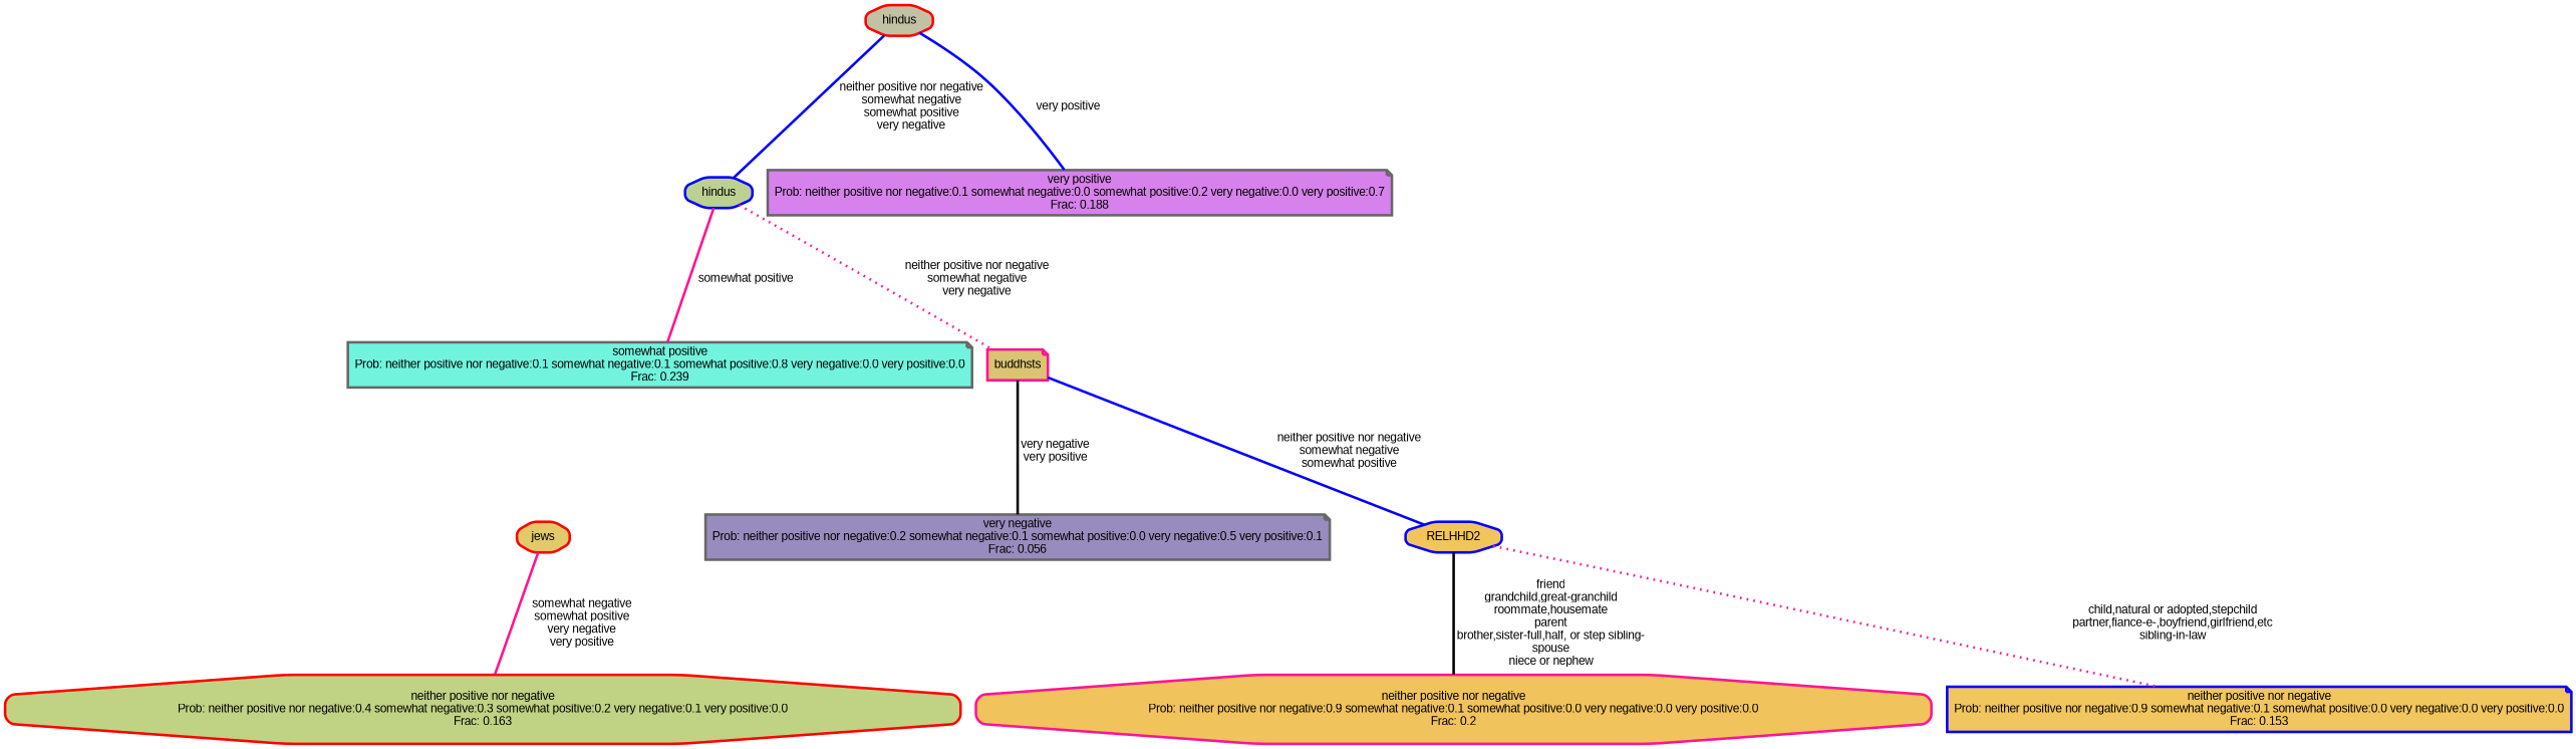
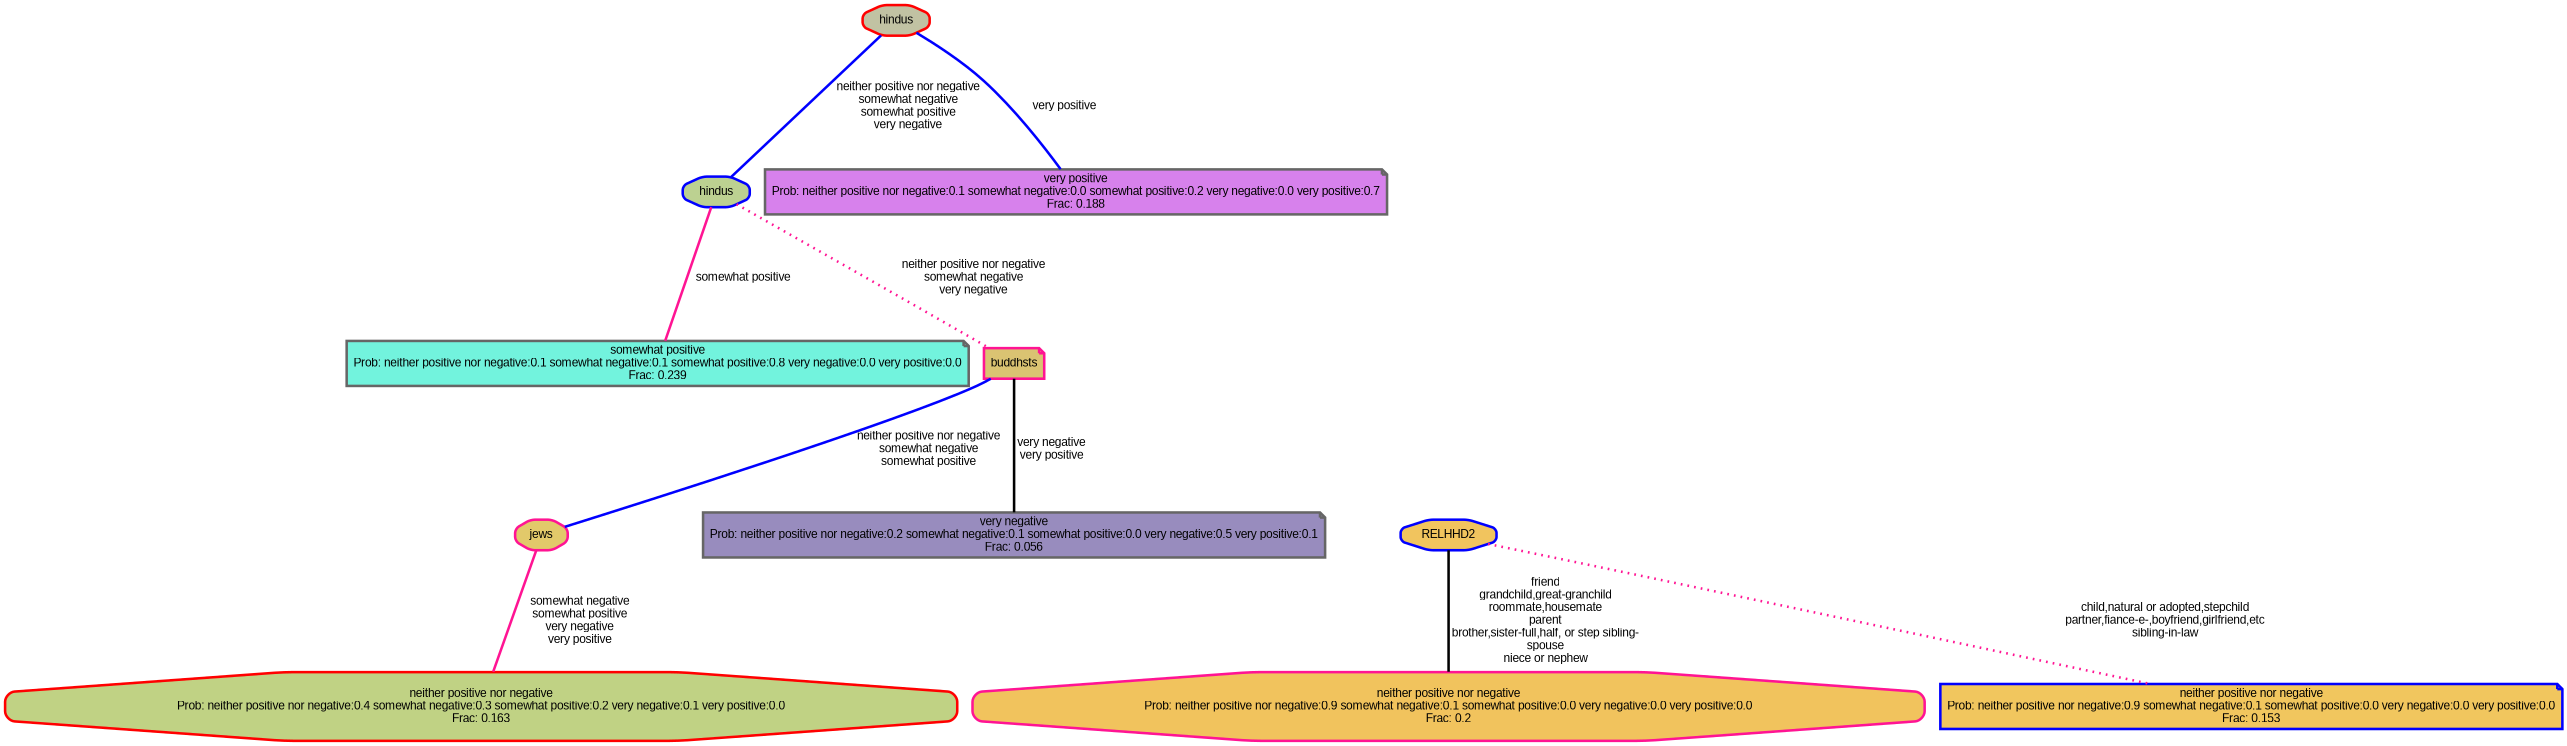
  graph {
    fontname="Liberation Sans"
    ranksep="0 equally"
    splines=straight
    node [color=gray40 fontcolor=black fontname="Liberation Sans" penwidth=3 shape=octagon style="filled, rounded"]
    edge [color=deeppink fontname="Liberation Sans" penwidth=3 style=solid]
    n1 [fillcolor="#72f3dd" label="somewhat positive\nProb: neither positive nor negative:0.1 somewhat negative:0.1 somewhat positive:0.8 very negative:0.0 very positive:0.0\nFrac: 0.239" shape=note]
    n2 [color=blue fillcolor="#bcd191" label=hindus]
    n3 [color=deeppink fillcolor="#dac372" label=buddhsts shape=note]
-   n4 [color=red fillcolor="#e2c96a" label=jews]
+   n4 [color=deeppink fillcolor="#e2c96a" label=jews]
    n5 [fillcolor="#988cbe" label="very negative\nProb: neither positive nor negative:0.2 somewhat negative:0.1 somewhat positive:0.0 very negative:0.5 very positive:0.1\nFrac: 0.056" shape=note]
    n6 [color=deeppink fillcolor="#f1c35d" label="neither positive nor negative\nProb: neither positive nor negative:0.9 somewhat negative:0.1 somewhat positive:0.0 very negative:0.0 very positive:0.0\nFrac: 0.2"]
    n7 [color=blue fillcolor="#f1c45e" label=RELHHD2]
    n8 [color=blue fillcolor="#f1c65e" label="neither positive nor negative\nProb: neither positive nor negative:0.9 somewhat negative:0.1 somewhat positive:0.0 very negative:0.0 very positive:0.0\nFrac: 0.153" shape=note]
    n9 [color=red fillcolor="#c0d284" label="neither positive nor negative\nProb: neither positive nor negative:0.4 somewhat negative:0.3 somewhat positive:0.2 very negative:0.1 very positive:0.0\nFrac: 0.163"]
    n10 [color=red fillcolor="#c1c2a3" label=hindus]
    n11 [fillcolor="#d781ec" label="very positive\nProb: neither positive nor negative:0.1 somewhat negative:0.0 somewhat positive:0.2 very negative:0.0 very positive:0.7\nFrac: 0.188" shape=note]
    subgraph sub_1 {
      rank=same
    }
    n2 -- n1 [label=" somewhat positive"]
    n2 -- n3 [label=" neither positive nor negative\n somewhat negative\n very negative" style=dotted]
-   n3 -- n7 [color=blue label=" neither positive nor negative\n somewhat negative\n somewhat positive" style=bold]
+   n3 -- n4 [color=blue label=" neither positive nor negative\n somewhat negative\n somewhat positive" style=bold]
    n3 -- n5 [color=black label=" very negative\n very positive"]
    n4 -- n9 [label=" somewhat negative\n somewhat positive\n very negative\n very positive" style=bold]
    n7 -- n6 [color=black label=" friend\n grandchild,great-granchild\n roommate,housemate\n parent\n brother,sister-full,half, or step sibling-\n spouse\n niece or nephew" style=bold]
    n7 -- n8 [label=" child,natural or adopted,stepchild\n partner,fiance-e-,boyfriend,girlfriend,etc\n sibling-in-law" style=dotted]
    n10 -- n2 [color=blue label=" neither positive nor negative\n somewhat negative\n somewhat positive\n very negative"]
    n10 -- n11 [color=blue label=" very positive"]
  }
